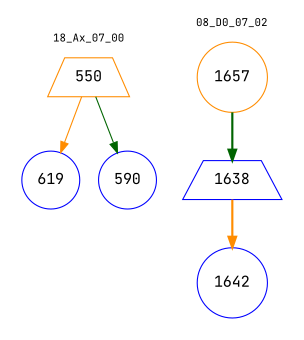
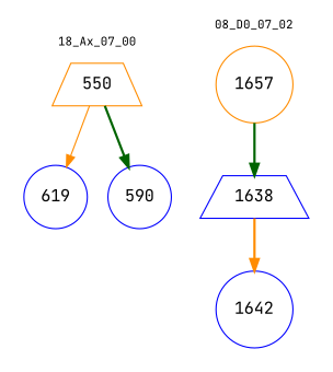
  digraph {
    fontname="JetBrains Mono"
    node [color=blue fontname="JetBrains Mono" shape=circle]
    edge [color=darkorange fontname="JetBrains Mono" style=solid]
    n1 [color=darkorange label=550 shape=trapezium]
    n2 [label=619]
    n3 [label=590]
    n4 [label=1638 shape=trapezium]
    n5 [label=1642]
    n6 [color=darkorange label=1657]
    subgraph cluster_1 {
      color=white
      fontsize=10
      label="18_Ax_07_00"
      n1
      n2
      n3
    }
    subgraph cluster_2 {
      color=white
      fontsize=10
      label="08_D0_07_02"
      n4
      n5
      n6
    }
    n1 -> n2
-   n1 -> n3 [color=darkgreen]
+   n1 -> n3 [color=darkgreen style=bold]
    n4 -> n5 [style=bold]
    n6 -> n4 [color=darkgreen style=bold]
  }
